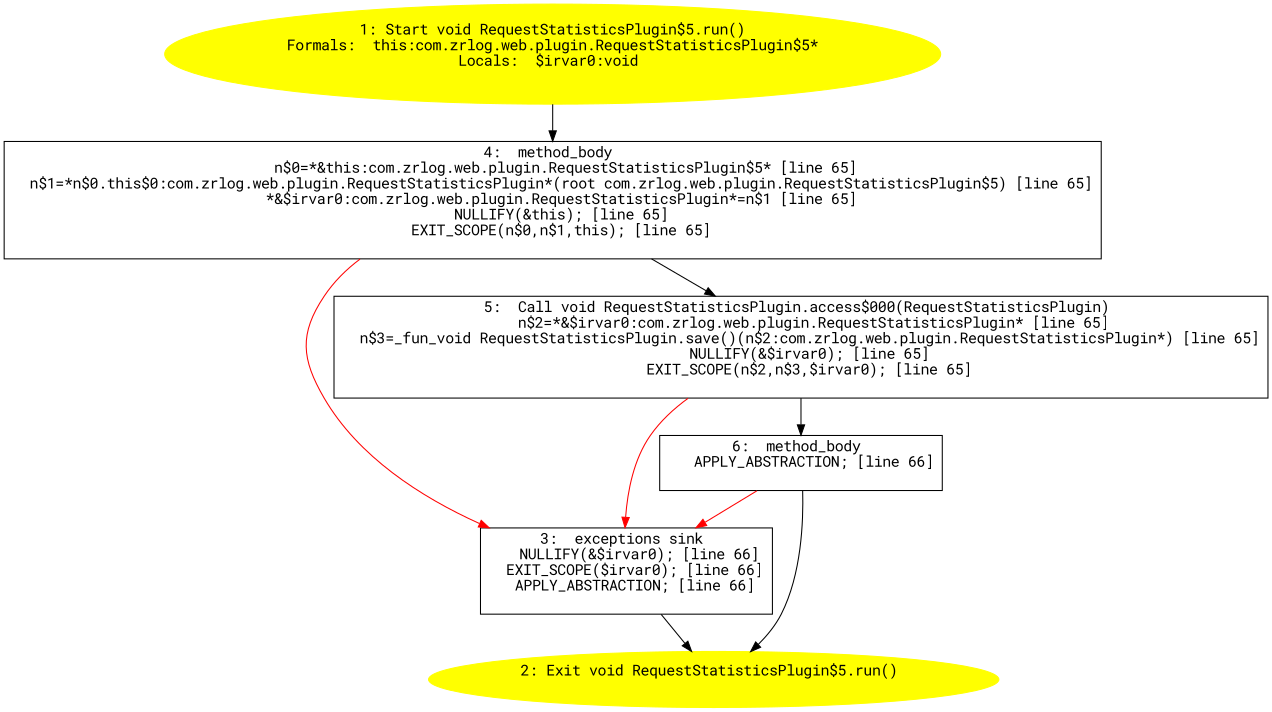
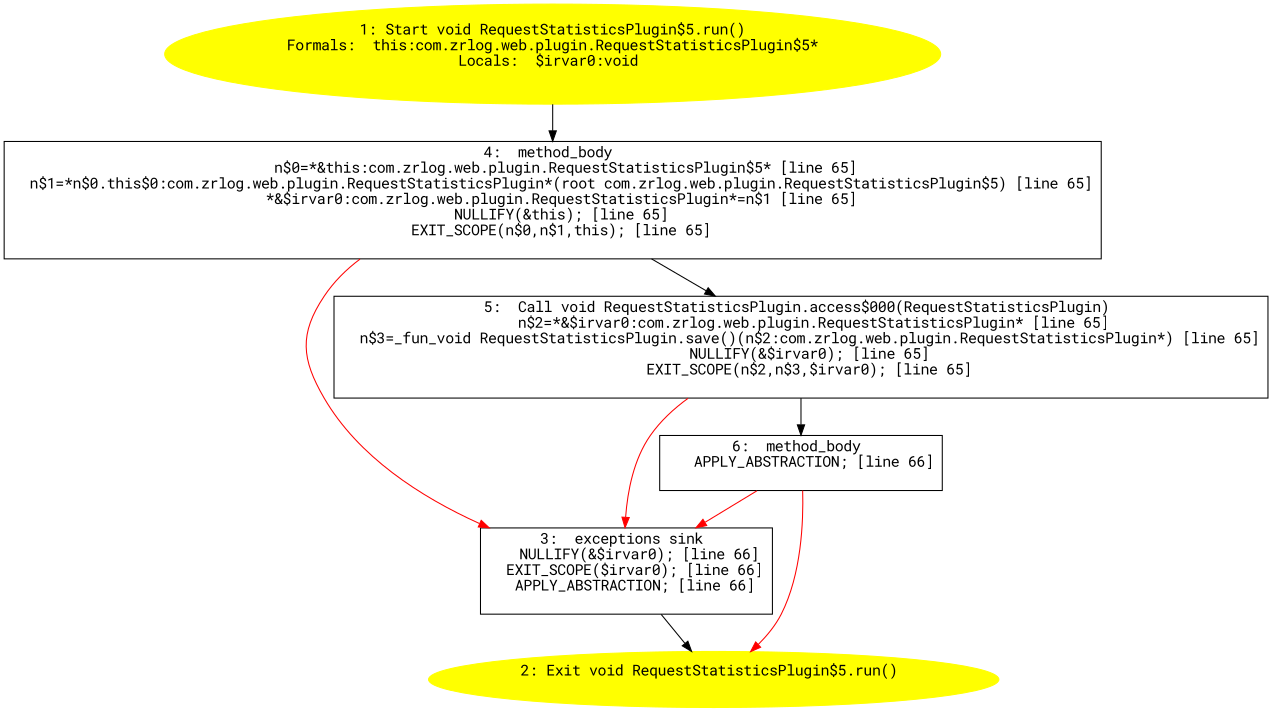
  digraph {
    fontname="Roboto Mono"
    node [fontname="Roboto Mono" shape=box]
    edge [fontname="Roboto Mono"]
    n1 [color=yellow label="1: Start void RequestStatisticsPlugin$5.run()\nFormals:  this:com.zrlog.web.plugin.RequestStatisticsPlugin$5*\nLocals:  $irvar0:void \n  " style=filled shape=""]
    n2 [label="4:  method_body \n   n$0=*&this:com.zrlog.web.plugin.RequestStatisticsPlugin$5* [line 65]\n  n$1=*n$0.this$0:com.zrlog.web.plugin.RequestStatisticsPlugin*(root com.zrlog.web.plugin.RequestStatisticsPlugin$5) [line 65]\n  *&$irvar0:com.zrlog.web.plugin.RequestStatisticsPlugin*=n$1 [line 65]\n  NULLIFY(&this); [line 65]\n  EXIT_SCOPE(n$0,n$1,this); [line 65]\n "]
    n3 [label="3:  exceptions sink \n   NULLIFY(&$irvar0); [line 66]\n  EXIT_SCOPE($irvar0); [line 66]\n  APPLY_ABSTRACTION; [line 66]\n "]
    n4 [label="5:  Call void RequestStatisticsPlugin.access$000(RequestStatisticsPlugin) \n   n$2=*&$irvar0:com.zrlog.web.plugin.RequestStatisticsPlugin* [line 65]\n  n$3=_fun_void RequestStatisticsPlugin.save()(n$2:com.zrlog.web.plugin.RequestStatisticsPlugin*) [line 65]\n  NULLIFY(&$irvar0); [line 65]\n  EXIT_SCOPE(n$2,n$3,$irvar0); [line 65]\n "]
    n5 [color=yellow label="2: Exit void RequestStatisticsPlugin$5.run() \n  " style=filled shape=""]
    n6 [label="6:  method_body \n   APPLY_ABSTRACTION; [line 66]\n "]
    n1 -> n2
    n2 -> n3 [color=red]
    n2 -> n4
    n3 -> n5
    n4 -> n3 [color=red]
    n4 -> n6
    n6 -> n3 [color=red]
-   n6 -> n5
+   n6 -> n5 [color=red]
  }
